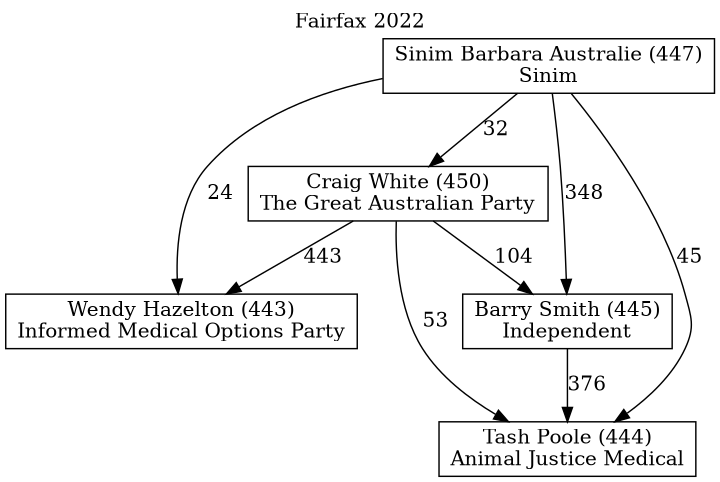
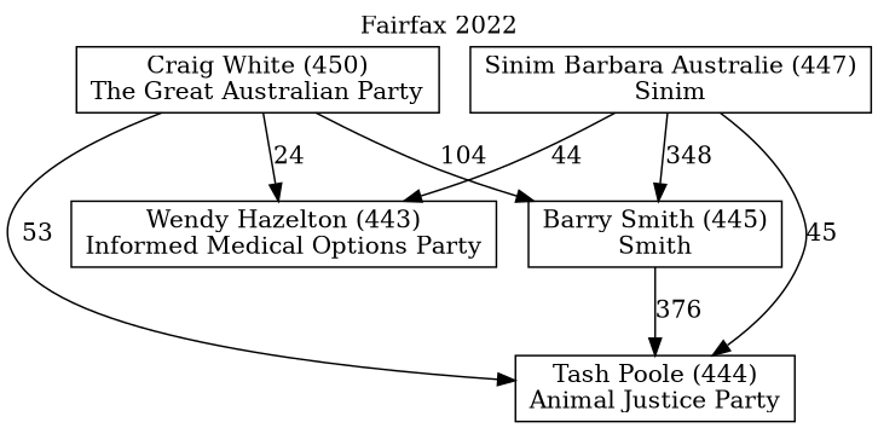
  digraph {
    label="Fairfax 2022"
    labelloc=t
    mclimit=10
    node [shape=box]
    n1 [label="Wendy Hazelton (443)\nInformed Medical Options Party"]
-   n2 [label="Tash Poole (444)\nAnimal Justice Medical"]
-   n3 [label="Barry Smith (445)\nIndependent"]
+   n2 [label="Tash Poole (444)\nAnimal Justice Party"]
+   n3 [label="Barry Smith (445)\nSmith"]
    n4 [label="Craig White (450)\nThe Great Australian Party"]
    n5 [label="Sinim Barbara Australie (447)\nSinim"]
    n3 -> n2 [label=376]
-   n4 -> n1 [label=443]
+   n4 -> n1 [label=24]
    n4 -> n2 [label=53]
    n4 -> n3 [label=104]
-   n5 -> n1 [label=24]
+   n5 -> n1 [label=44]
    n5 -> n2 [label=45]
    n5 -> n3 [label=348]
-   n5 -> n4 [label=32]
  }
